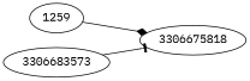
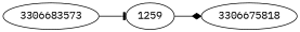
  strict digraph {
    fontname="IBM Plex Mono"
    rankdir=LR
    node [fontname="IBM Plex Mono"]
    edge [fontname="IBM Plex Mono"]
    1259
    3306675818
    3306683573
    1259 -> 3306675818 [arrowhead=diamond]
-   3306683573 -> 3306675818 [arrowhead=tee]
+   3306683573 -> 1259 [arrowhead=tee]
  }
